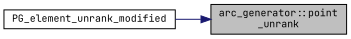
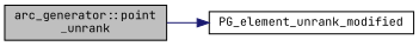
  digraph {
    rankdir=LR
    fontname="JetBrains Mono"
    node [color=black fontname="JetBrains Mono" fontsize=10 shape=record style=filled]
    n1 [fillcolor=grey75 fontcolor=black height=0.2 label="arc_generator::point\l_unrank" width=0.4]
    n2 [fillcolor=white height=0.2 label=PG_element_unrank_modified width=0.4]
-   n2 -> n1 [color=midnightblue fontname="JetBrains Mono" fontsize=10 labelfontname=Helvetica labelfontsize=10 style=solid]
+   n1 -> n2 [color=midnightblue fontname="JetBrains Mono" fontsize=10 labelfontname=Helvetica labelfontsize=10 style=solid]
  }
